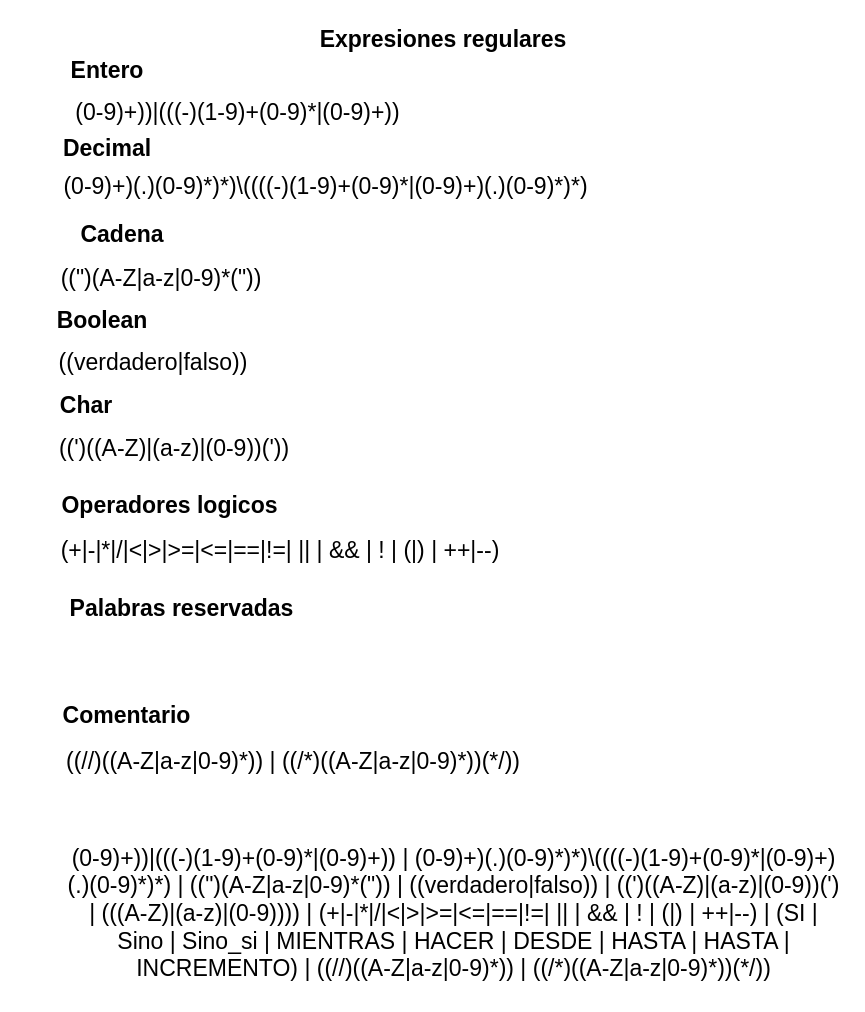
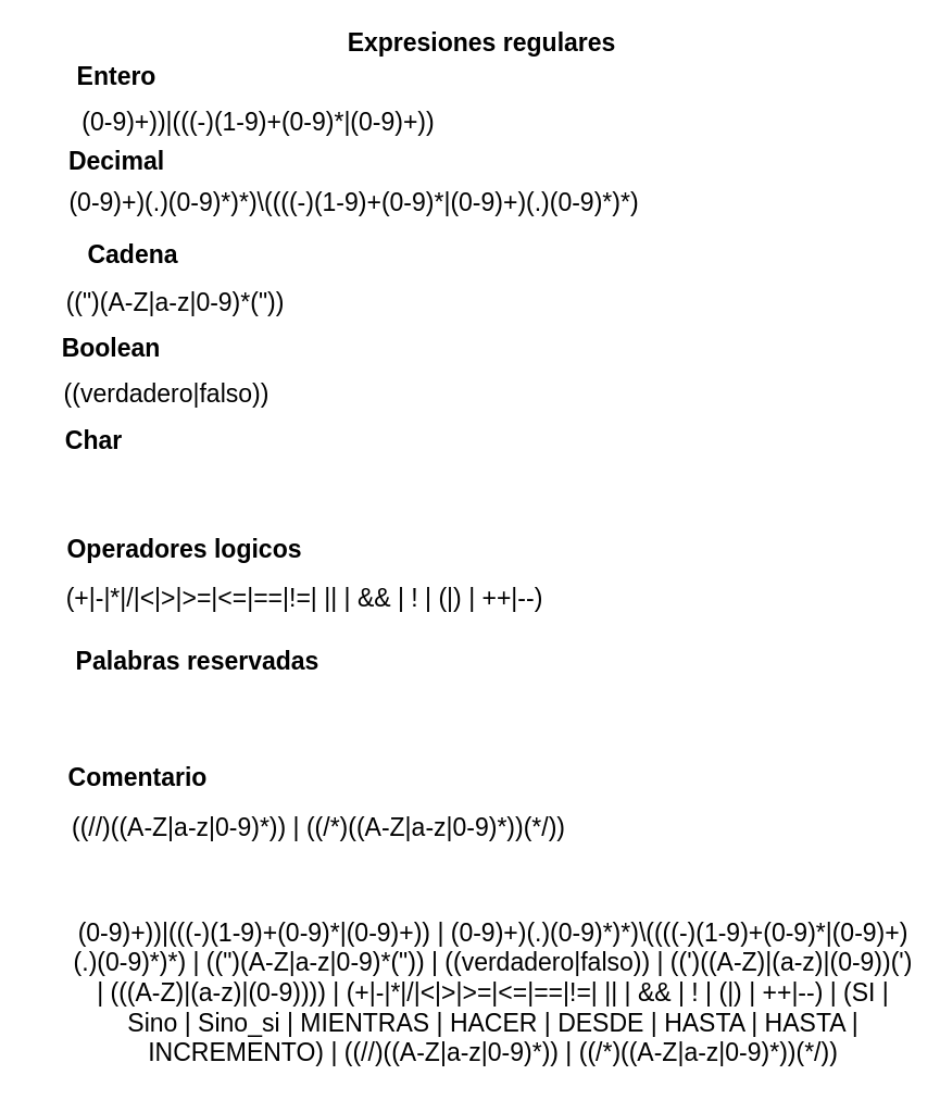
  <mxCell id="0" />
  <mxCell id="1" parent="0" />
  <mxCell id="2" value="Expresiones regulares" style="text;html=1;strokeColor=none;fillColor=none;align=center;verticalAlign=middle;whiteSpace=wrap;rounded=0;fontSize=23;fontStyle=1" parent="1" vertex="1"><mxGeometry x="315" y="20" width="256" height="37" as="geometry" /></mxCell>
  <mxCell id="3" value="(0-9)+)(.)(0-9)*)*)\((((-)(1-9)+(0-9)*|(0-9)+)(.)(0-9)*)*)" style="text;html=1;strokeColor=none;fillColor=none;align=center;verticalAlign=middle;whiteSpace=wrap;rounded=0;fontSize=23;" parent="1" vertex="1"><mxGeometry x="56" y="164" width="539" height="43" as="geometry" /></mxCell>
  <mxCell id="4" value="(0-9)+))|(((-)(1-9)+(0-9)*|(0-9)+))" style="text;html=1;strokeColor=none;fillColor=none;align=center;verticalAlign=middle;whiteSpace=wrap;rounded=0;fontSize=23;" parent="1" vertex="1"><mxGeometry x="53" y="102" width="369" height="20" as="geometry" /></mxCell>
  <mxCell id="5" value="((verdadero|falso))" style="text;html=1;strokeColor=none;fillColor=none;align=center;verticalAlign=middle;whiteSpace=wrap;rounded=0;fontSize=23;" parent="1" vertex="1"><mxGeometry x="54" y="352" width="198" height="20" as="geometry" /></mxCell>
  <mxCell id="6" value="((&quot;)(A-Z|a-z|0-9)*(&quot;))" style="text;html=1;strokeColor=none;fillColor=none;align=center;verticalAlign=middle;whiteSpace=wrap;rounded=0;fontSize=23;" parent="1" vertex="1"><mxGeometry x="35" y="268" width="252" height="20" as="geometry" /></mxCell>
- <mxCell id="7" value="((')((A-Z)|(a-z)|(0-9))('))" style="text;html=1;strokeColor=none;fillColor=none;align=center;verticalAlign=middle;whiteSpace=wrap;rounded=0;fontSize=23;" parent="1" vertex="1"><mxGeometry x="42" y="438" width="264" height="20" as="geometry" /></mxCell>
  <mxCell id="8" value="((//)((A-Z|a-z|0-9)*)) | ((/*)((A-Z|a-z|0-9)*))(*/))" style="text;html=1;strokeColor=none;fillColor=none;align=center;verticalAlign=middle;whiteSpace=wrap;rounded=0;fontSize=23;" parent="1" vertex="1"><mxGeometry x="35" y="751" width="516" height="20" as="geometry" /></mxCell>
  <mxCell id="9" value="(+|-|*|/|&amp;lt;|&amp;gt;|&amp;gt;=|&amp;lt;=|==|!=| || | &amp;amp;&amp;amp; | ! | (|) | ++|--)" style="text;html=1;strokeColor=none;fillColor=none;align=center;verticalAlign=middle;whiteSpace=wrap;rounded=0;fontSize=23;" parent="1" vertex="1"><mxGeometry x="59" y="540" width="442" height="20" as="geometry" /></mxCell>
  <mxCell id="10" value="Entero" style="text;html=1;strokeColor=none;fillColor=none;align=center;verticalAlign=middle;whiteSpace=wrap;rounded=0;fontSize=23;fontStyle=1" parent="1" vertex="1"><mxGeometry x="87" y="60" width="40" height="20" as="geometry" /></mxCell>
  <mxCell id="11" value="Decimal" style="text;html=1;strokeColor=none;fillColor=none;align=center;verticalAlign=middle;whiteSpace=wrap;rounded=0;fontSize=23;fontStyle=1" parent="1" vertex="1"><mxGeometry x="87" y="138" width="40" height="20" as="geometry" /></mxCell>
  <mxCell id="12" value="Cadena" style="text;html=1;strokeColor=none;fillColor=none;align=center;verticalAlign=middle;whiteSpace=wrap;rounded=0;fontSize=23;fontStyle=1" parent="1" vertex="1"><mxGeometry x="102" y="224" width="40" height="20" as="geometry" /></mxCell>
  <mxCell id="13" value="Boolean" style="text;html=1;strokeColor=none;fillColor=none;align=center;verticalAlign=middle;whiteSpace=wrap;rounded=0;fontSize=23;fontStyle=1" parent="1" vertex="1"><mxGeometry x="82" y="310" width="40" height="20" as="geometry" /></mxCell>
  <mxCell id="14" value="Char" style="text;html=1;strokeColor=none;fillColor=none;align=center;verticalAlign=middle;whiteSpace=wrap;rounded=0;fontSize=23;fontStyle=1" parent="1" vertex="1"><mxGeometry x="66" y="395" width="40" height="20" as="geometry" /></mxCell>
  <mxCell id="15" value="Operadores logicos" style="text;html=1;strokeColor=none;fillColor=none;align=center;verticalAlign=middle;whiteSpace=wrap;rounded=0;fontSize=23;fontStyle=1" parent="1" vertex="1"><mxGeometry x="20" y="495" width="299" height="20" as="geometry" /></mxCell>
  <mxCell id="16" value="Comentario" style="text;html=1;strokeColor=none;fillColor=none;align=center;verticalAlign=middle;whiteSpace=wrap;rounded=0;fontSize=23;fontStyle=1" parent="1" vertex="1"><mxGeometry x="20" y="705" width="213" height="20" as="geometry" /></mxCell>
  <mxCell id="17" value="Palabras reservadas" style="text;html=1;strokeColor=none;fillColor=none;align=center;verticalAlign=middle;whiteSpace=wrap;rounded=0;fontSize=23;fontStyle=1" parent="1" vertex="1"><mxGeometry x="32" y="598" width="299" height="20" as="geometry" /></mxCell>
  <mxCell id="18" value="&lt;span&gt;(0-9)+))|(((-)(1-9)+(0-9)*|(0-9)+)) |&amp;nbsp;&lt;/span&gt;(0-9)+)(.)(0-9)*)*)\((((-)(1-9)+(0-9)*|(0-9)+)(.)(0-9)*)*) | ((&quot;)(A-Z|a-z|0-9)*(&quot;)) | ((verdadero|falso)) | ((')((A-Z)|(a-z)|(0-9))(') | (((A-Z)|(a-z)|(0-9)))) | (+|-|*|/|&amp;lt;|&amp;gt;|&amp;gt;=|&amp;lt;=|==|!=| || | &amp;amp;&amp;amp; | ! | (|) | ++|--) | (SI | Sino | Sino_si | MIENTRAS | HACER | DESDE | HASTA | HASTA | INCREMENTO) | ((//)((A-Z|a-z|0-9)*)) | ((/*)((A-Z|a-z|0-9)*))(*/))&lt;br&gt;&amp;nbsp;" style="text;html=1;strokeColor=none;fillColor=none;align=center;verticalAlign=middle;whiteSpace=wrap;rounded=0;fontSize=23;" parent="1" vertex="1"><mxGeometry x="64" y="917" width="779" height="20" as="geometry" /></mxCell>
